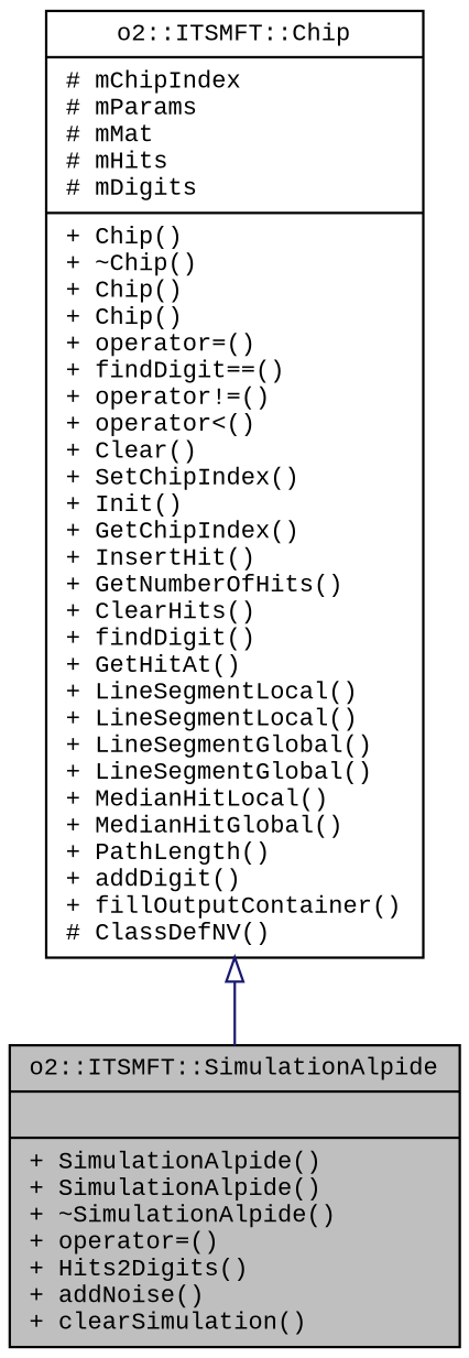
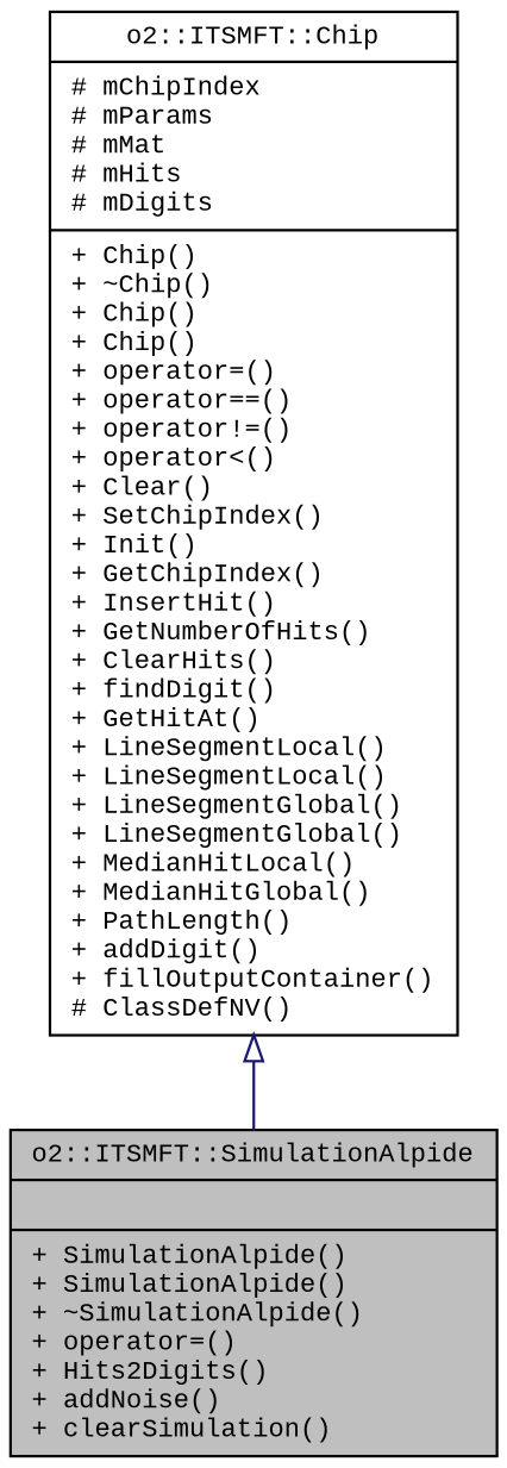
  digraph {
    fontname="Liberation Mono"
    node [color=black fontname="Liberation Mono" fontsize=10 shape=record]
    n1 [fillcolor=grey75 fontcolor=black height=0.2 label="{o2::ITSMFT::SimulationAlpide\n||+ SimulationAlpide()\l+ SimulationAlpide()\l+ ~SimulationAlpide()\l+ operator=()\l+ Hits2Digits()\l+ addNoise()\l+ clearSimulation()\l}" style=filled width=0.4]
-   n2 [height=0.2 label="{o2::ITSMFT::Chip\n|# mChipIndex\l# mParams\l# mMat\l# mHits\l# mDigits\l|+ Chip()\l+ ~Chip()\l+ Chip()\l+ Chip()\l+ operator=()\l+ findDigit==()\l+ operator!=()\l+ operator\<()\l+ Clear()\l+ SetChipIndex()\l+ Init()\l+ GetChipIndex()\l+ InsertHit()\l+ GetNumberOfHits()\l+ ClearHits()\l+ findDigit()\l+ GetHitAt()\l+ LineSegmentLocal()\l+ LineSegmentLocal()\l+ LineSegmentGlobal()\l+ LineSegmentGlobal()\l+ MedianHitLocal()\l+ MedianHitGlobal()\l+ PathLength()\l+ addDigit()\l+ fillOutputContainer()\l# ClassDefNV()\l}" width=0.4]
+   n2 [height=0.2 label="{o2::ITSMFT::Chip\n|# mChipIndex\l# mParams\l# mMat\l# mHits\l# mDigits\l|+ Chip()\l+ ~Chip()\l+ Chip()\l+ Chip()\l+ operator=()\l+ operator==()\l+ operator!=()\l+ operator\<()\l+ Clear()\l+ SetChipIndex()\l+ Init()\l+ GetChipIndex()\l+ InsertHit()\l+ GetNumberOfHits()\l+ ClearHits()\l+ findDigit()\l+ GetHitAt()\l+ LineSegmentLocal()\l+ LineSegmentLocal()\l+ LineSegmentGlobal()\l+ LineSegmentGlobal()\l+ MedianHitLocal()\l+ MedianHitGlobal()\l+ PathLength()\l+ addDigit()\l+ fillOutputContainer()\l# ClassDefNV()\l}" width=0.4]
    n2 -> n1 [arrowtail=onormal color=midnightblue dir=back fontname="Liberation Mono" fontsize=10 labelfontname=Helvetica labelfontsize=10 style=solid]
  }
